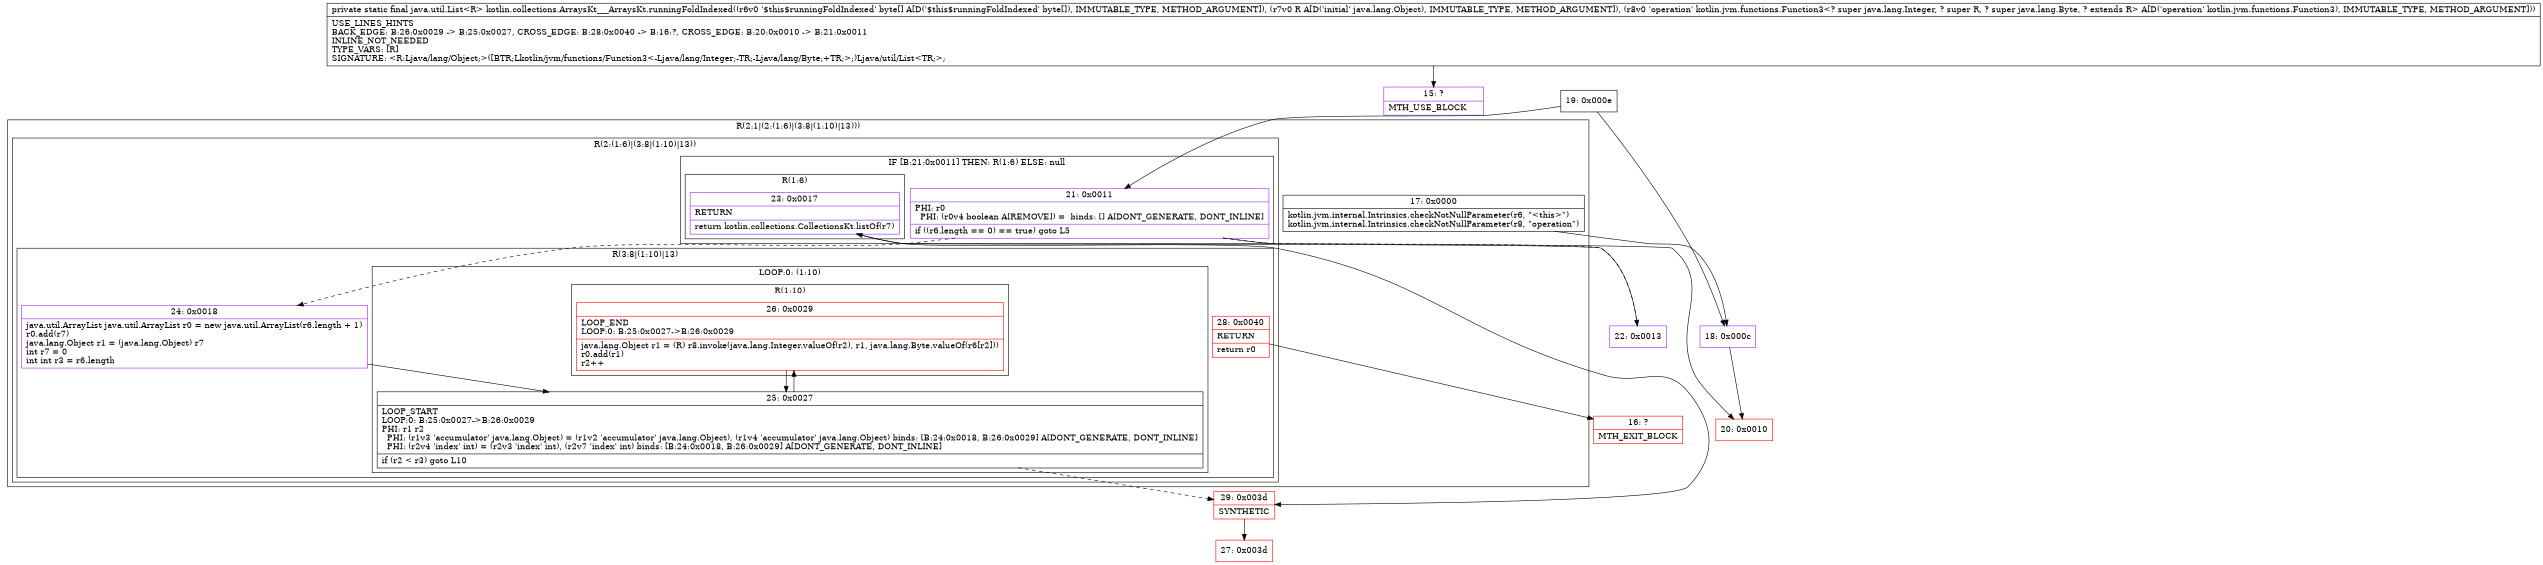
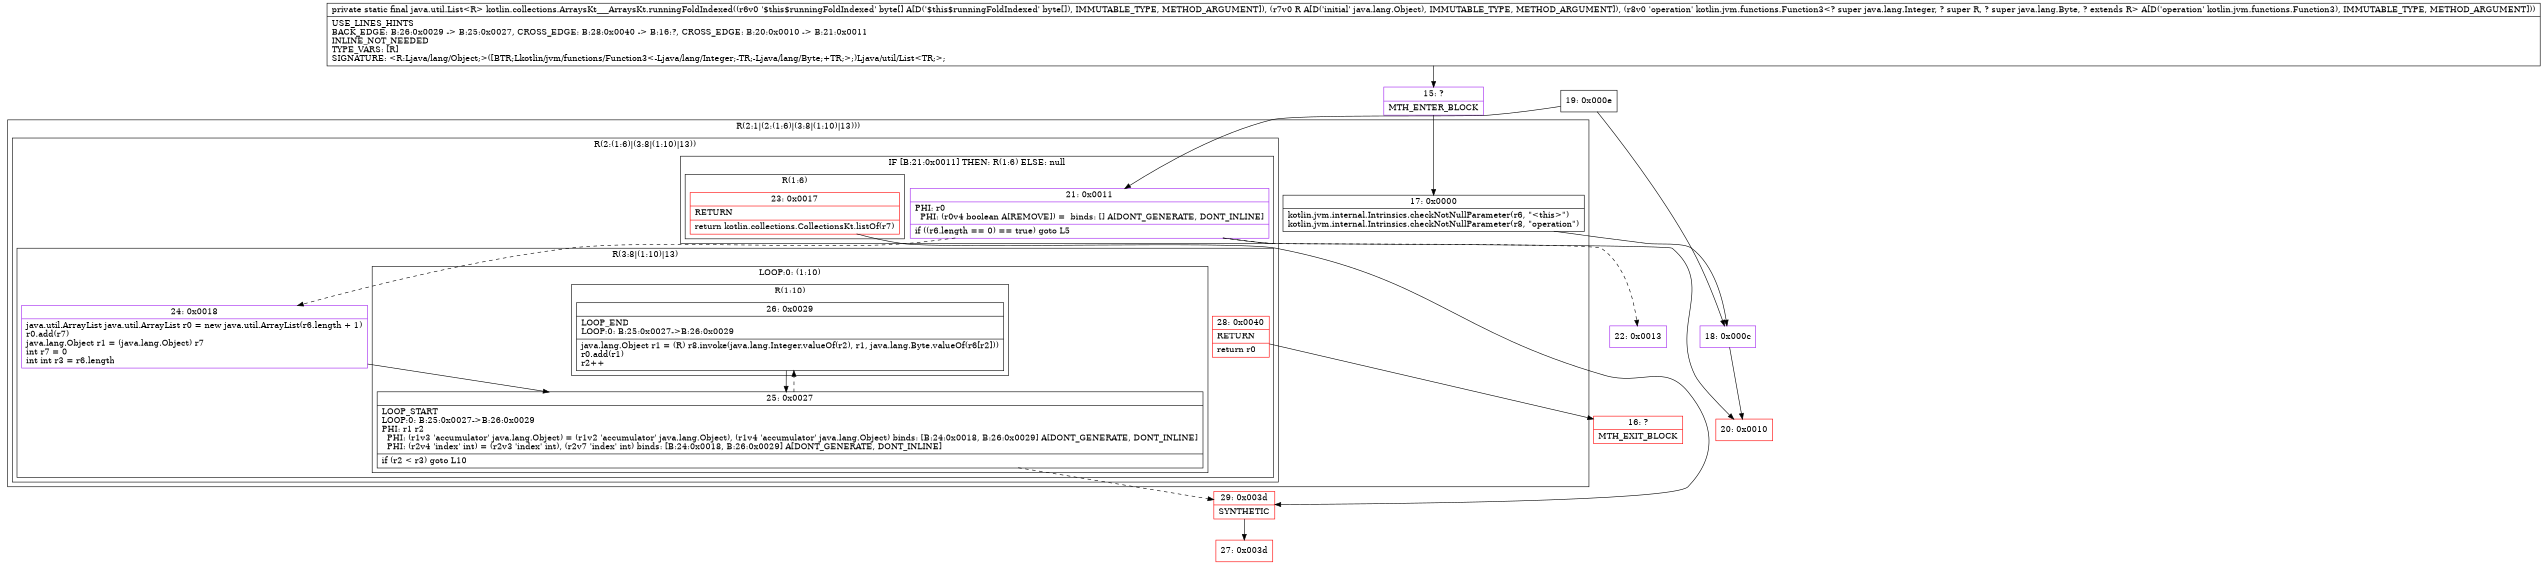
  digraph {
    node [color=purple shape=record]
-   n1 [label="{23\:\ 0x0017|RETURN\l|return kotlin.collections.CollectionsKt.listOf(r7)\l}"]
+   n1 [color=red label="{23\:\ 0x0017|RETURN\l|return kotlin.collections.CollectionsKt.listOf(r7)\l}"]
    n2 [label="{21\:\ 0x0011|PHI: r0 \l  PHI: (r0v4 boolean A[REMOVE]) =  binds: [] A[DONT_GENERATE, DONT_INLINE]\l|if ((r6.length == 0) == true) goto L5\l}"]
-   n3 [color=red label="{26\:\ 0x0029|LOOP_END\lLOOP:0: B:25:0x0027\-\>B:26:0x0029\l|java.lang.Object r1 = (R) r8.invoke(java.lang.Integer.valueOf(r2), r1, java.lang.Byte.valueOf(r6[r2]))\lr0.add(r1)\lr2++\l}"]
+   n3 [color=black label="{26\:\ 0x0029|LOOP_END\lLOOP:0: B:25:0x0027\-\>B:26:0x0029\l|java.lang.Object r1 = (R) r8.invoke(java.lang.Integer.valueOf(r2), r1, java.lang.Byte.valueOf(r6[r2]))\lr0.add(r1)\lr2++\l}"]
    n4 [color=black label="{25\:\ 0x0027|LOOP_START\lLOOP:0: B:25:0x0027\-\>B:26:0x0029\lPHI: r1 r2 \l  PHI: (r1v3 'accumulator' java.lang.Object) = (r1v2 'accumulator' java.lang.Object), (r1v4 'accumulator' java.lang.Object) binds: [B:24:0x0018, B:26:0x0029] A[DONT_GENERATE, DONT_INLINE]\l  PHI: (r2v4 'index' int) = (r2v3 'index' int), (r2v7 'index' int) binds: [B:24:0x0018, B:26:0x0029] A[DONT_GENERATE, DONT_INLINE]\l|if (r2 \< r3) goto L10\l}"]
    n5 [label="{24\:\ 0x0018|java.util.ArrayList java.util.ArrayList r0 = new java.util.ArrayList(r6.length + 1)\lr0.add(r7)\ljava.lang.Object r1 = (java.lang.Object) r7\lint r7 = 0\lint int r3 = r6.length\l}"]
    n6 [color=red label="{28\:\ 0x0040|RETURN\l|return r0\l}"]
    n7 [color=black label="{17\:\ 0x0000|kotlin.jvm.internal.Intrinsics.checkNotNullParameter(r6, \"\<this\>\")\lkotlin.jvm.internal.Intrinsics.checkNotNullParameter(r8, \"operation\")\l}"]
    n8 [color=red label="{29\:\ 0x003d|SYNTHETIC\l}"]
    n9 [label="{22\:\ 0x0013}"]
    n10 [color=red label="{20\:\ 0x0010}"]
    n11 [color=red label="{16\:\ ?|MTH_EXIT_BLOCK\l}"]
    n12 [label="{18\:\ 0x000c}"]
    n13 [color=red label="{27\:\ 0x003d}"]
-   n14 [label="{15\:\ ?|MTH_USE_BLOCK\l}"]
+   n14 [label="{15\:\ ?|MTH_ENTER_BLOCK\l}"]
    n15 [color=black label="{19\:\ 0x000e}"]
    n16 [color=black label="{private static final java.util.List\<R\> kotlin.collections.ArraysKt___ArraysKt.runningFoldIndexed((r6v0 '$this$runningFoldIndexed' byte[] A[D('$this$runningFoldIndexed' byte[]), IMMUTABLE_TYPE, METHOD_ARGUMENT]), (r7v0 R A[D('initial' java.lang.Object), IMMUTABLE_TYPE, METHOD_ARGUMENT]), (r8v0 'operation' kotlin.jvm.functions.Function3\<? super java.lang.Integer, ? super R, ? super java.lang.Byte, ? extends R\> A[D('operation' kotlin.jvm.functions.Function3), IMMUTABLE_TYPE, METHOD_ARGUMENT]))  | USE_LINES_HINTS\lBACK_EDGE: B:26:0x0029 \-\> B:25:0x0027, CROSS_EDGE: B:28:0x0040 \-\> B:16:?, CROSS_EDGE: B:20:0x0010 \-\> B:21:0x0011\lINLINE_NOT_NEEDED\lTYPE_VARS: [R]\lSIGNATURE: \<R:Ljava\/lang\/Object;\>([BTR;Lkotlin\/jvm\/functions\/Function3\<\-Ljava\/lang\/Integer;\-TR;\-Ljava\/lang\/Byte;+TR;\>;)Ljava\/util\/List\<TR;\>;\l}"]
    subgraph cluster_1 {
      label="R(2:1|(2:(1:6)|(3:8|(1:10)|13)))"
      n7
      subgraph cluster_2 {
        label="R(2:(1:6)|(3:8|(1:10)|13))"
        subgraph cluster_3 {
          label="IF [B:21:0x0011] THEN: R(1:6) ELSE: null"
          n2
          subgraph cluster_4 {
            label="R(1:6)"
            n1
          }
        }
        subgraph cluster_5 {
          label="R(3:8|(1:10)|13)"
          n5
          n6
          subgraph cluster_6 {
            label="LOOP:0: (1:10)"
            n4
            subgraph cluster_7 {
              label="R(1:10)"
              n3
            }
          }
        }
      }
    }
    n1 -> n8
    n2 -> n5 [style=dashed]
    n2 -> n9 [style=dashed]
    n2 -> n10
    n3 -> n4
-   n4 -> n3
+   n4 -> n3 [style=dashed]
    n4 -> n8 [style=dashed]
    n5 -> n4
    n6 -> n11
    n7 -> n12
    n8 -> n13
-   n9 -> n1
    n12 -> n10
+   n14 -> n7
    n15 -> n2
    n15 -> n12
    n16 -> n14
  }
